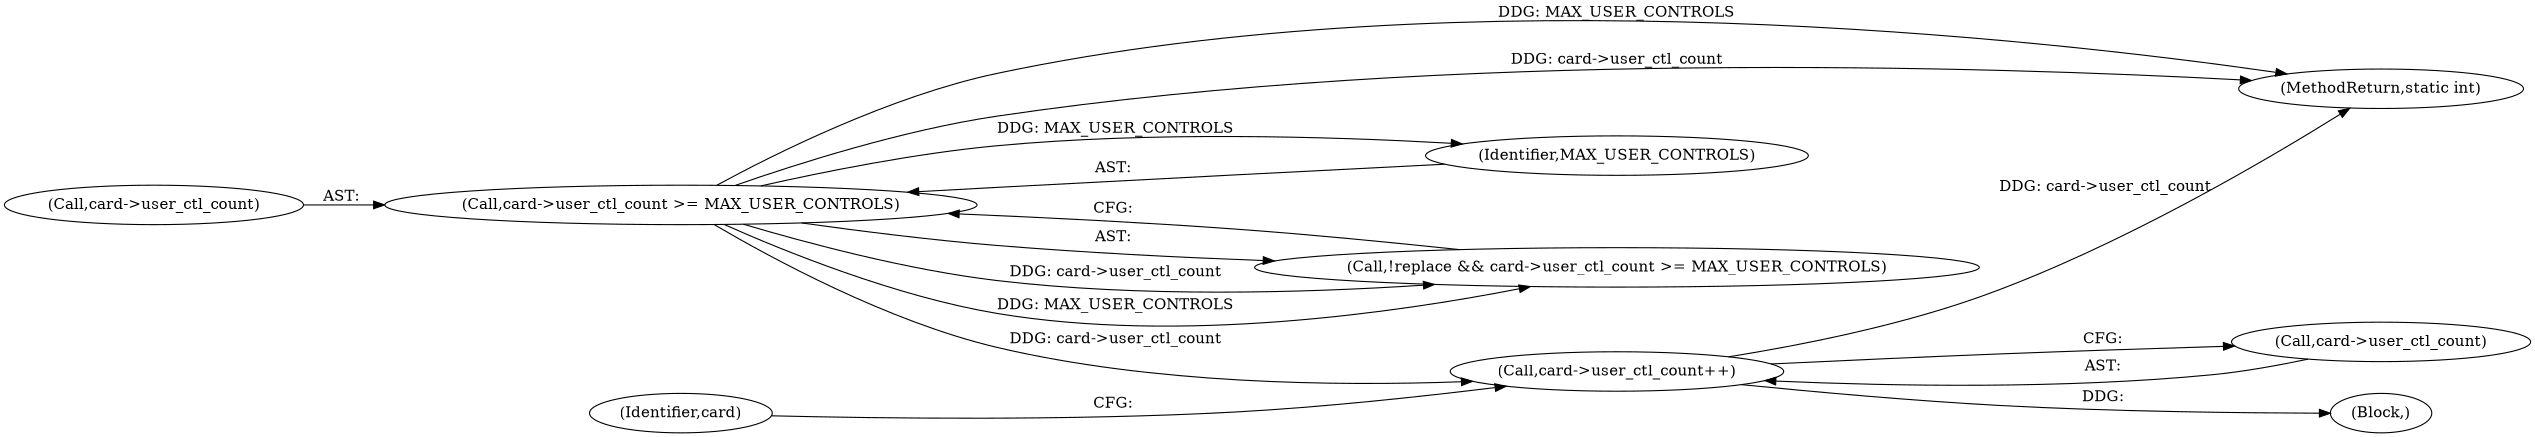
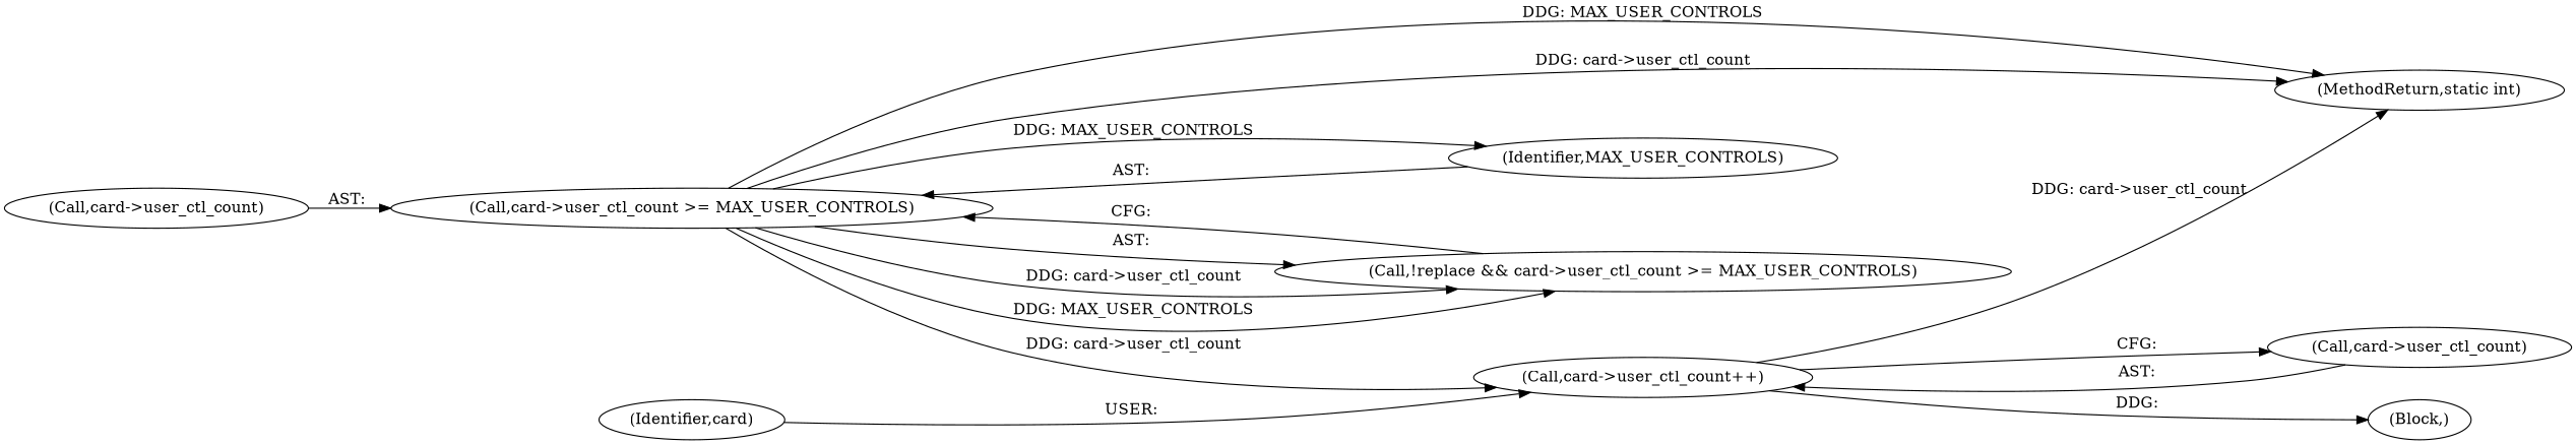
  digraph {
    rankdir=LR
    n1 [label="(Call,card->user_ctl_count++)"]
    n2 [label="(MethodReturn,static int)"]
    n3 [label="(Call,card->user_ctl_count)"]
    n4 [label="(Block,)"]
    n5 [label="(Call,card->user_ctl_count >= MAX_USER_CONTROLS)"]
    n6 [label="(Identifier,MAX_USER_CONTROLS)"]
    n7 [label="(Call,!replace && card->user_ctl_count >= MAX_USER_CONTROLS)"]
    n8 [label="(Call,card->user_ctl_count)"]
    n9 [label="(Identifier,card)"]
    n1 -> n2 [label="DDG: card->user_ctl_count"]
    n1 -> n3 [label="CFG: "]
    n1 -> n4 [label="DDG: "]
    n3 -> n1 [label="AST: "]
    n5 -> n1 [label="DDG: card->user_ctl_count"]
    n5 -> n2 [label="DDG: MAX_USER_CONTROLS"]
    n5 -> n2 [label="DDG: card->user_ctl_count"]
    n5 -> n6 [label="DDG: MAX_USER_CONTROLS"]
    n5 -> n7 [label="AST: "]
    n5 -> n7 [label="DDG: card->user_ctl_count"]
    n5 -> n7 [label="DDG: MAX_USER_CONTROLS"]
    n6 -> n5 [label="AST: "]
    n7 -> n5 [label="CFG: "]
    n8 -> n5 [label="AST: "]
-   n9 -> n1 [label="CFG: "]
+   n9 -> n1 [label="USER: "]
  }
